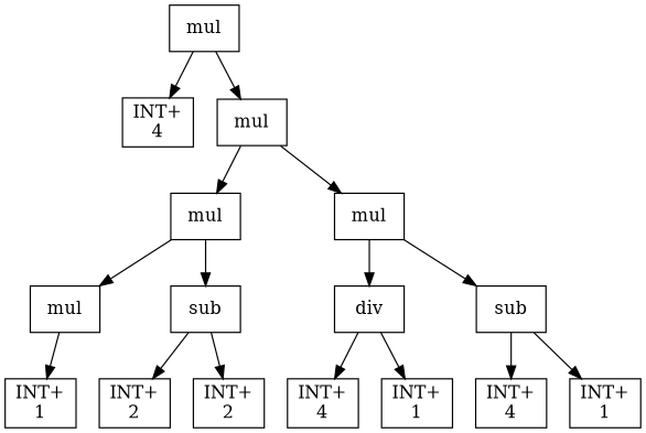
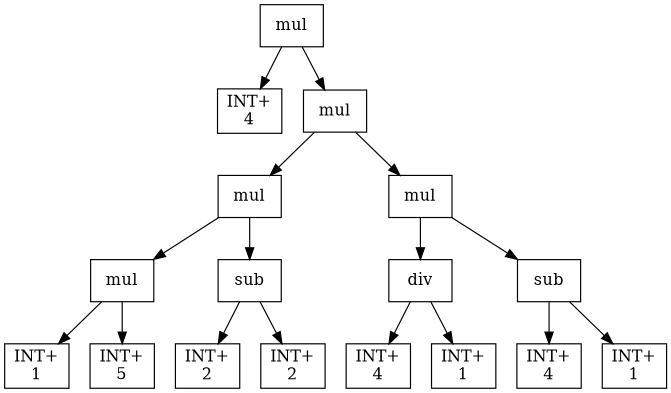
  digraph {
    node [shape=box]
    n1 [label=mul]
    n2 [label="INT+\n4"]
    n3 [label=mul]
    n4 [label=mul]
    n5 [label=mul]
    n6 [label=mul]
    n7 [label=sub]
    n8 [label="INT+\n1"]
+   n9 [label="INT+\n5"]
    n10 [label="INT+\n2"]
    n11 [label="INT+\n2"]
    n12 [label=div]
    n13 [label=sub]
    n14 [label="INT+\n4"]
    n15 [label="INT+\n1"]
    n16 [label="INT+\n4"]
    n17 [label="INT+\n1"]
    n1 -> n2
    n1 -> n3
    n3 -> n4
    n3 -> n5
    n4 -> n6
    n4 -> n7
    n5 -> n12
    n5 -> n13
    n6 -> n8
+   n6 -> n9
    n7 -> n10
    n7 -> n11
    n12 -> n14
    n12 -> n15
    n13 -> n16
    n13 -> n17
  }
